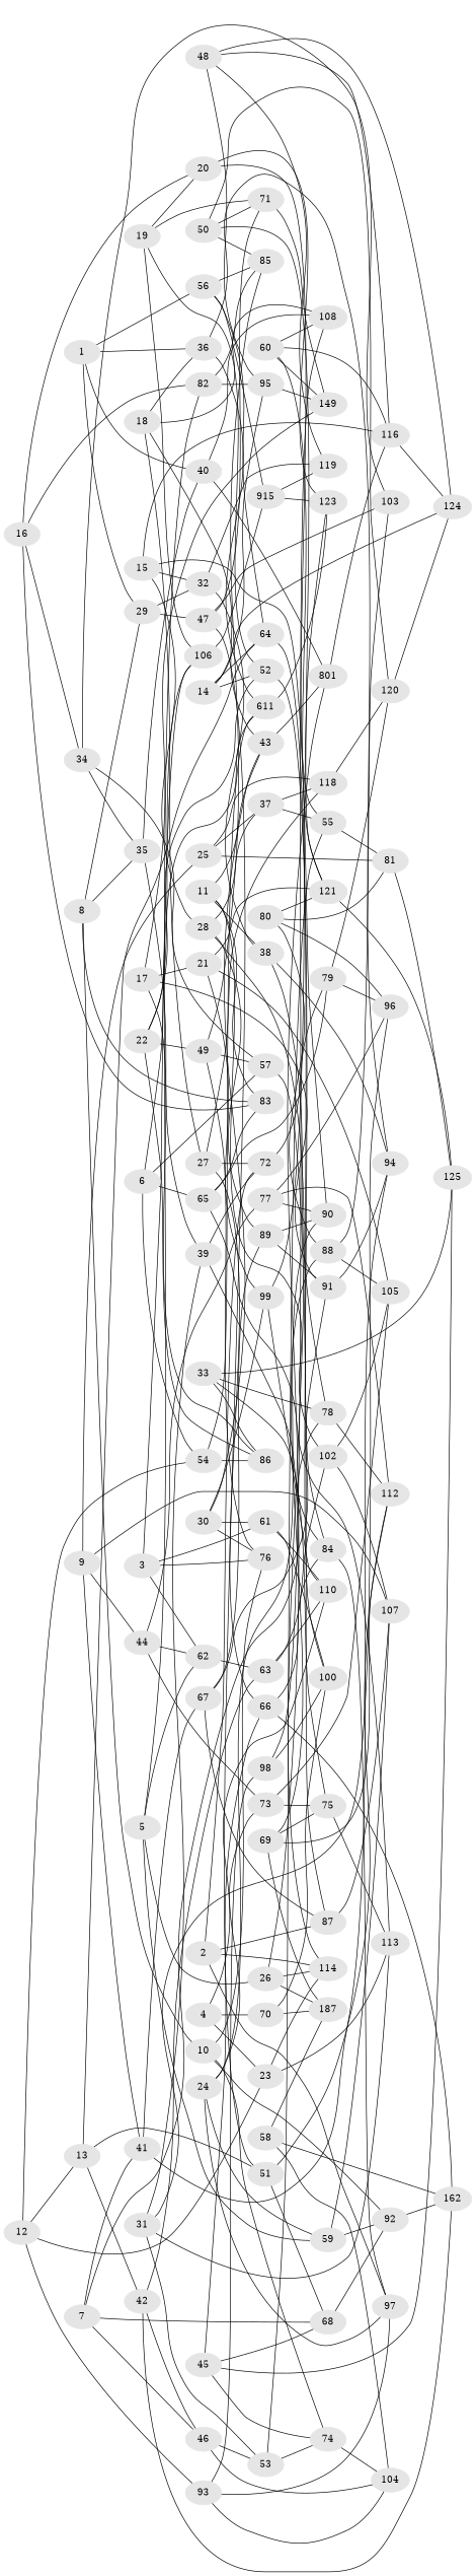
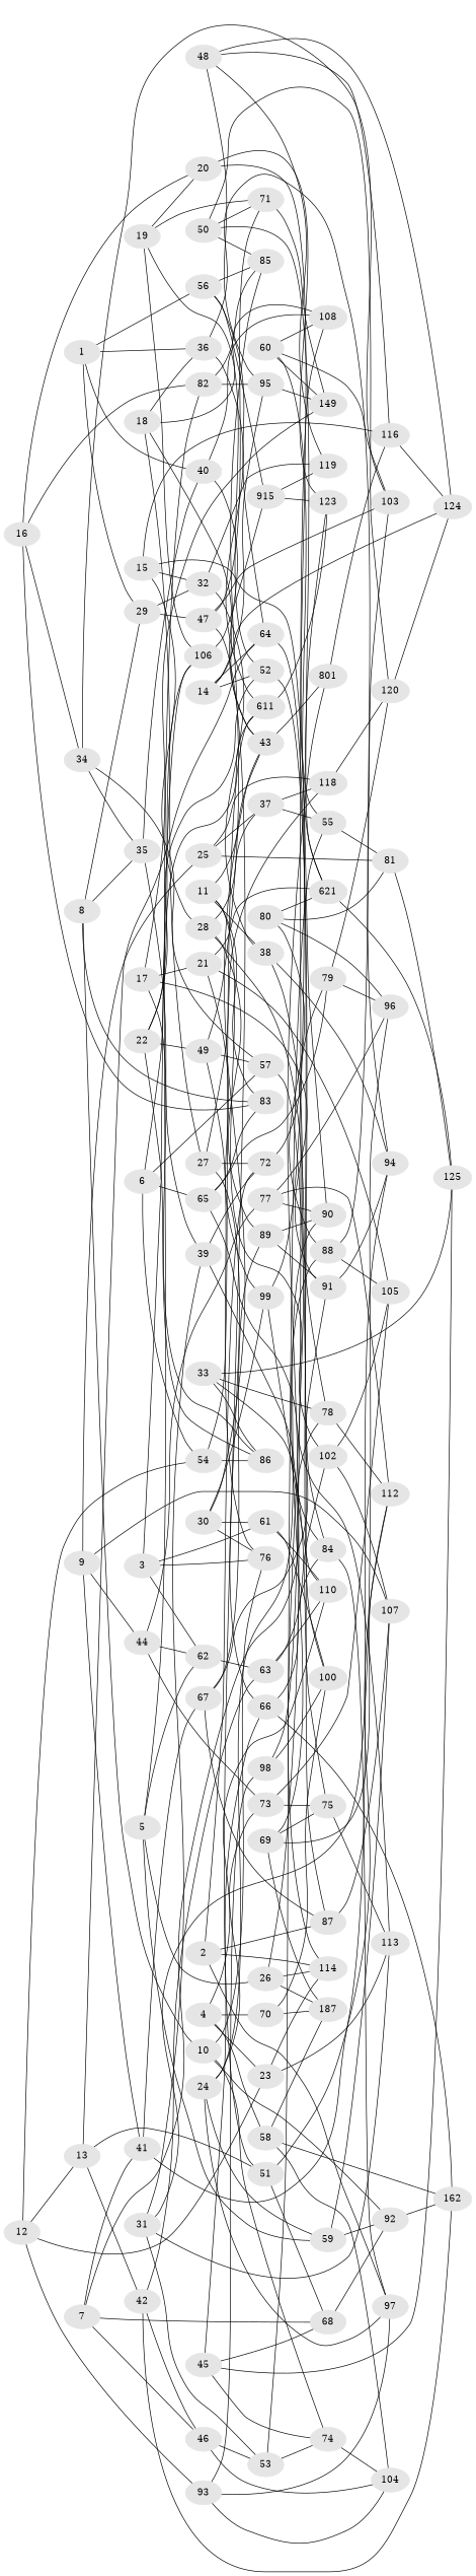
  graph {
    rankdir=LR
    node [color=gray90 style=filled]
    1
    29
    36
    40
    56
    32
    47
    n8 [label=611]
    94
    108
    n11 [label=801]
    64
    85
    n14 [label=915]
    2
    72
    87
    97
    114
    79
    107
    3
    61
    62
    76
    106
    110
    100
    63
    4
    23
    58
    70
    113
    n35 [label=187]
    n36 [label=162]
    104
    5
    26
    59
    82
    92
    95
    6
    54
    57
    65
    86
    83
    123
    7
    41
    46
    68
    78
    67
    53
    112
    8
    10
    35
    74
    39
    9
    25
    44
    37
    81
    118
    73
    77
    11
    38
    43
    102
    105
    12
    13
    93
    42
    51
    98
    84
    14
    52
    124
    n87 [label=149]
    15
    28
    90
    116
    89
    119
    16
    20
    34
    55
    103
    17
    21
    91
    99
-   121
+   121 [label=621]
    18
    27
    66
    19
    71
    22
    49
    24
    75
    125
    120
    30
    31
    96
    33
    45
    48
    50
    60
    69
    88
    80
    1 -- 29
    1 -- 36
    1 -- 40
    1 -- 56
    29 -- 32
    29 -- 47
    36 -- n8
    36 -- 94
    40 -- 108
-   40 -- n11
+   40 -- 43
    56 -- 64
    56 -- 85
    56 -- n14
    32 -- 38
    32 -- 119
    47 -- 51
    47 -- 103
    47 -- 71
    n8 -- 123
    n11 -- 116
    64 -- 84
    n14 -- 123
    n14 -- 119
    2 -- 72
    2 -- 87
    2 -- 97
    2 -- 114
    72 -- 79
    87 -- 107
    79 -- 120
    79 -- 96
    3 -- 61
    3 -- 62
    3 -- 76
    3 -- 106
    61 -- 110
    61 -- 100
    62 -- 63
    106 -- n14
    63 -- 110
    63 -- 102
    4 -- 110
    4 -- 23
+   4 -- 58
    4 -- 70
    23 -- 114
    23 -- 113
    58 -- n35
    58 -- n36
    58 -- 104
    70 -- 100
    70 -- n35
    5 -- 62
    5 -- 26
    5 -- 59
    5 -- 82
    26 -- n11
    26 -- 114
    26 -- n35
    59 -- 107
    59 -- 92
    82 -- 85
    82 -- 95
    92 -- n36
    95 -- n87
    6 -- n8
    6 -- 54
    6 -- 57
    6 -- 65
    54 -- n8
    54 -- 86
    57 -- 87
    65 -- 79
    65 -- 113
    65 -- 83
    7 -- 41
    7 -- 46
    7 -- 68
    7 -- 78
    41 -- 94
    41 -- 67
    46 -- 104
    46 -- 53
    68 -- 92
    78 -- 112
    67 -- 87
    67 -- 89
    67 -- 91
    53 -- 74
    53 -- 55
    8 -- 29
    8 -- 83
    8 -- 10
    8 -- 35
    10 -- 76
    10 -- 92
    10 -- 74
    35 -- 40
    35 -- 39
    74 -- 104
    39 -- 72
    39 -- 84
    9 -- 107
    9 -- 41
    9 -- 25
    9 -- 44
    25 -- 37
    25 -- 81
    25 -- 118
    44 -- 62
    44 -- 73
    44 -- 77
    37 -- 118
    37 -- 55
    81 -- 125
    118 -- 120
    73 -- 105
    73 -- 75
    77 -- 112
    77 -- 90
    77 -- 96
    11 -- 83
    11 -- 38
    11 -- 43
    11 -- 102
    38 -- 94
    38 -- 78
    43 -- n11
    102 -- 107
    102 -- 105
    12 -- 23
    12 -- 54
    12 -- 13
    12 -- 93
    13 -- 64
    13 -- 42
    13 -- 51
    93 -- 97
    93 -- 104
    93 -- 98
    42 -- 63
    42 -- n36
    42 -- 46
    51 -- 68
    51 -- 112
    98 -- 108
    98 -- 100
    84 -- 97
    14 -- 64
    14 -- 95
    14 -- 52
    14 -- 124
    52 -- 100
    15 -- 32
    15 -- 28
    15 -- 90
    15 -- 116
    28 -- 114
    28 -- 37
    28 -- 89
    116 -- 124
    89 -- 90
    89 -- 91
    16 -- 82
    16 -- 83
    16 -- 20
    16 -- 34
    20 -- 123
    20 -- 55
    34 -- 57
    34 -- 35
    34 -- 103
    55 -- 81
    17 -- 86
    17 -- n87
    17 -- 21
    17 -- 91
    21 -- 105
    21 -- 99
    21 -- 121
    91 -- 94
    99 -- 110
    99 -- 123
    121 -- 125
    18 -- 36
    18 -- 108
    18 -- 43
    18 -- 27
    27 -- 72
    27 -- 118
    27 -- 66
    66 -- n36
    66 -- 84
    19 -- 106
    19 -- 52
    19 -- 20
    19 -- 71
    71 -- n87
    22 -- 106
    22 -- 86
    22 -- 52
    22 -- 49
    49 -- 85
    49 -- 76
    49 -- 57
    24 -- 97
    24 -- 59
    24 -- 73
    24 -- 90
    75 -- 113
    120 -- 124
    30 -- 61
    30 -- 76
    30 -- 43
    30 -- 99
    31 -- 113
    31 -- 53
    31 -- 39
    31 -- 96
    33 -- 86
    33 -- 78
    33 -- 75
    33 -- 125
    45 -- 68
    45 -- 74
    45 -- 66
    45 -- 125
    48 -- 95
    48 -- 124
    48 -- 116
    48 -- 119
    50 -- 85
    50 -- 121
    50 -- 71
    50 -- 120
    60 -- 108
    60 -- n87
-   60 -- 116
+   60 -- 103
    60 -- 121
    69 -- n35
    69 -- 112
    69 -- 75
    69 -- 88
    88 -- 105
    88 -- 103
    80 -- 81
    80 -- 121
    80 -- 96
    80 -- 88
  }
